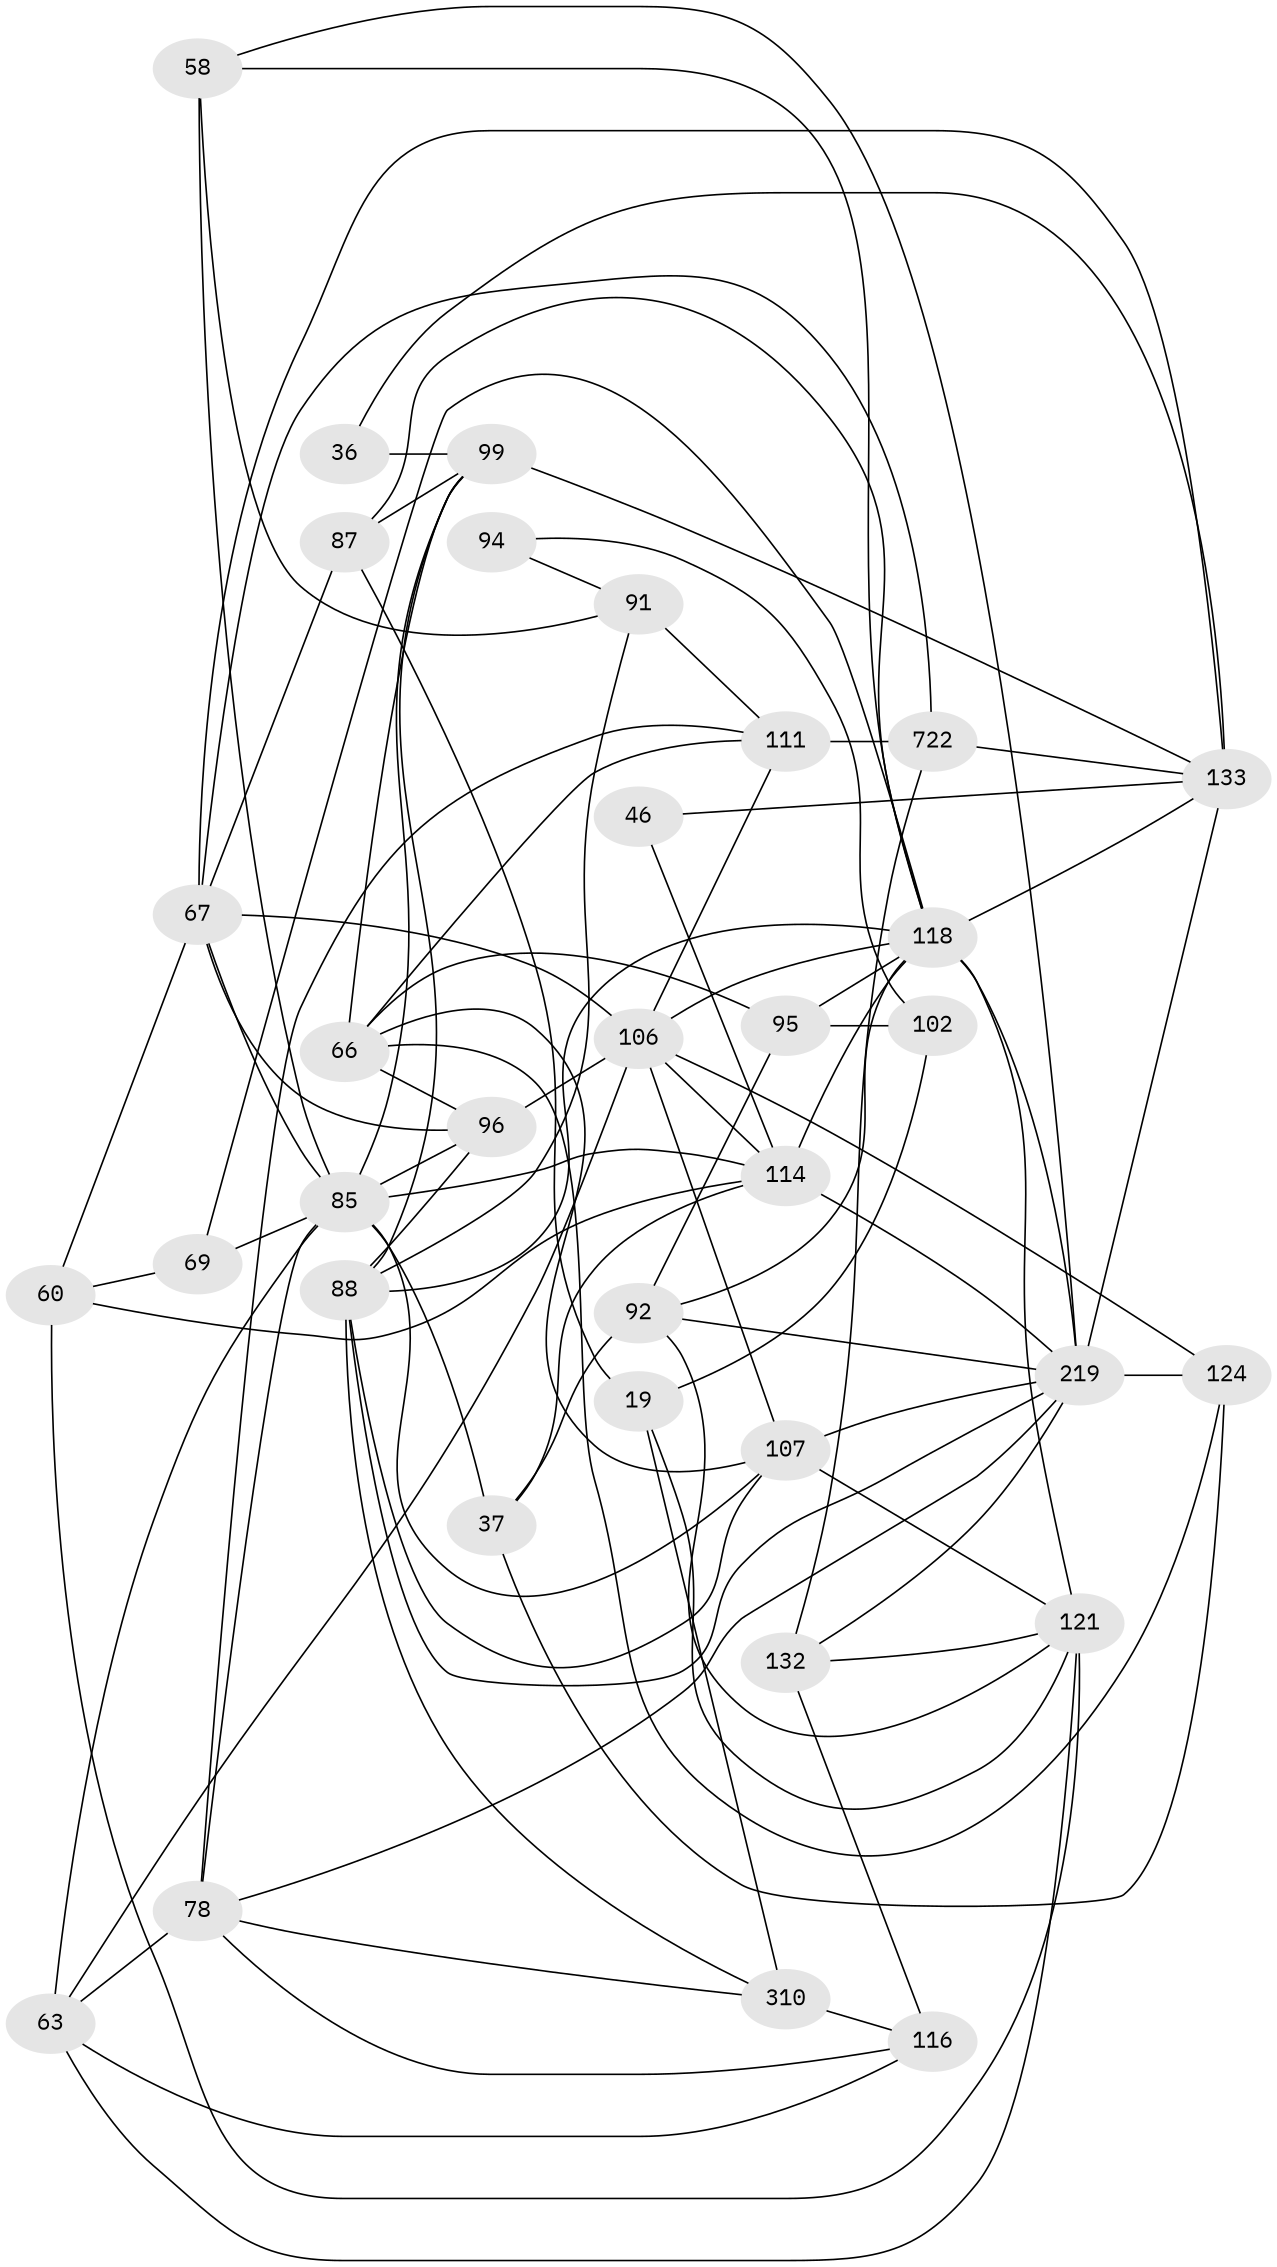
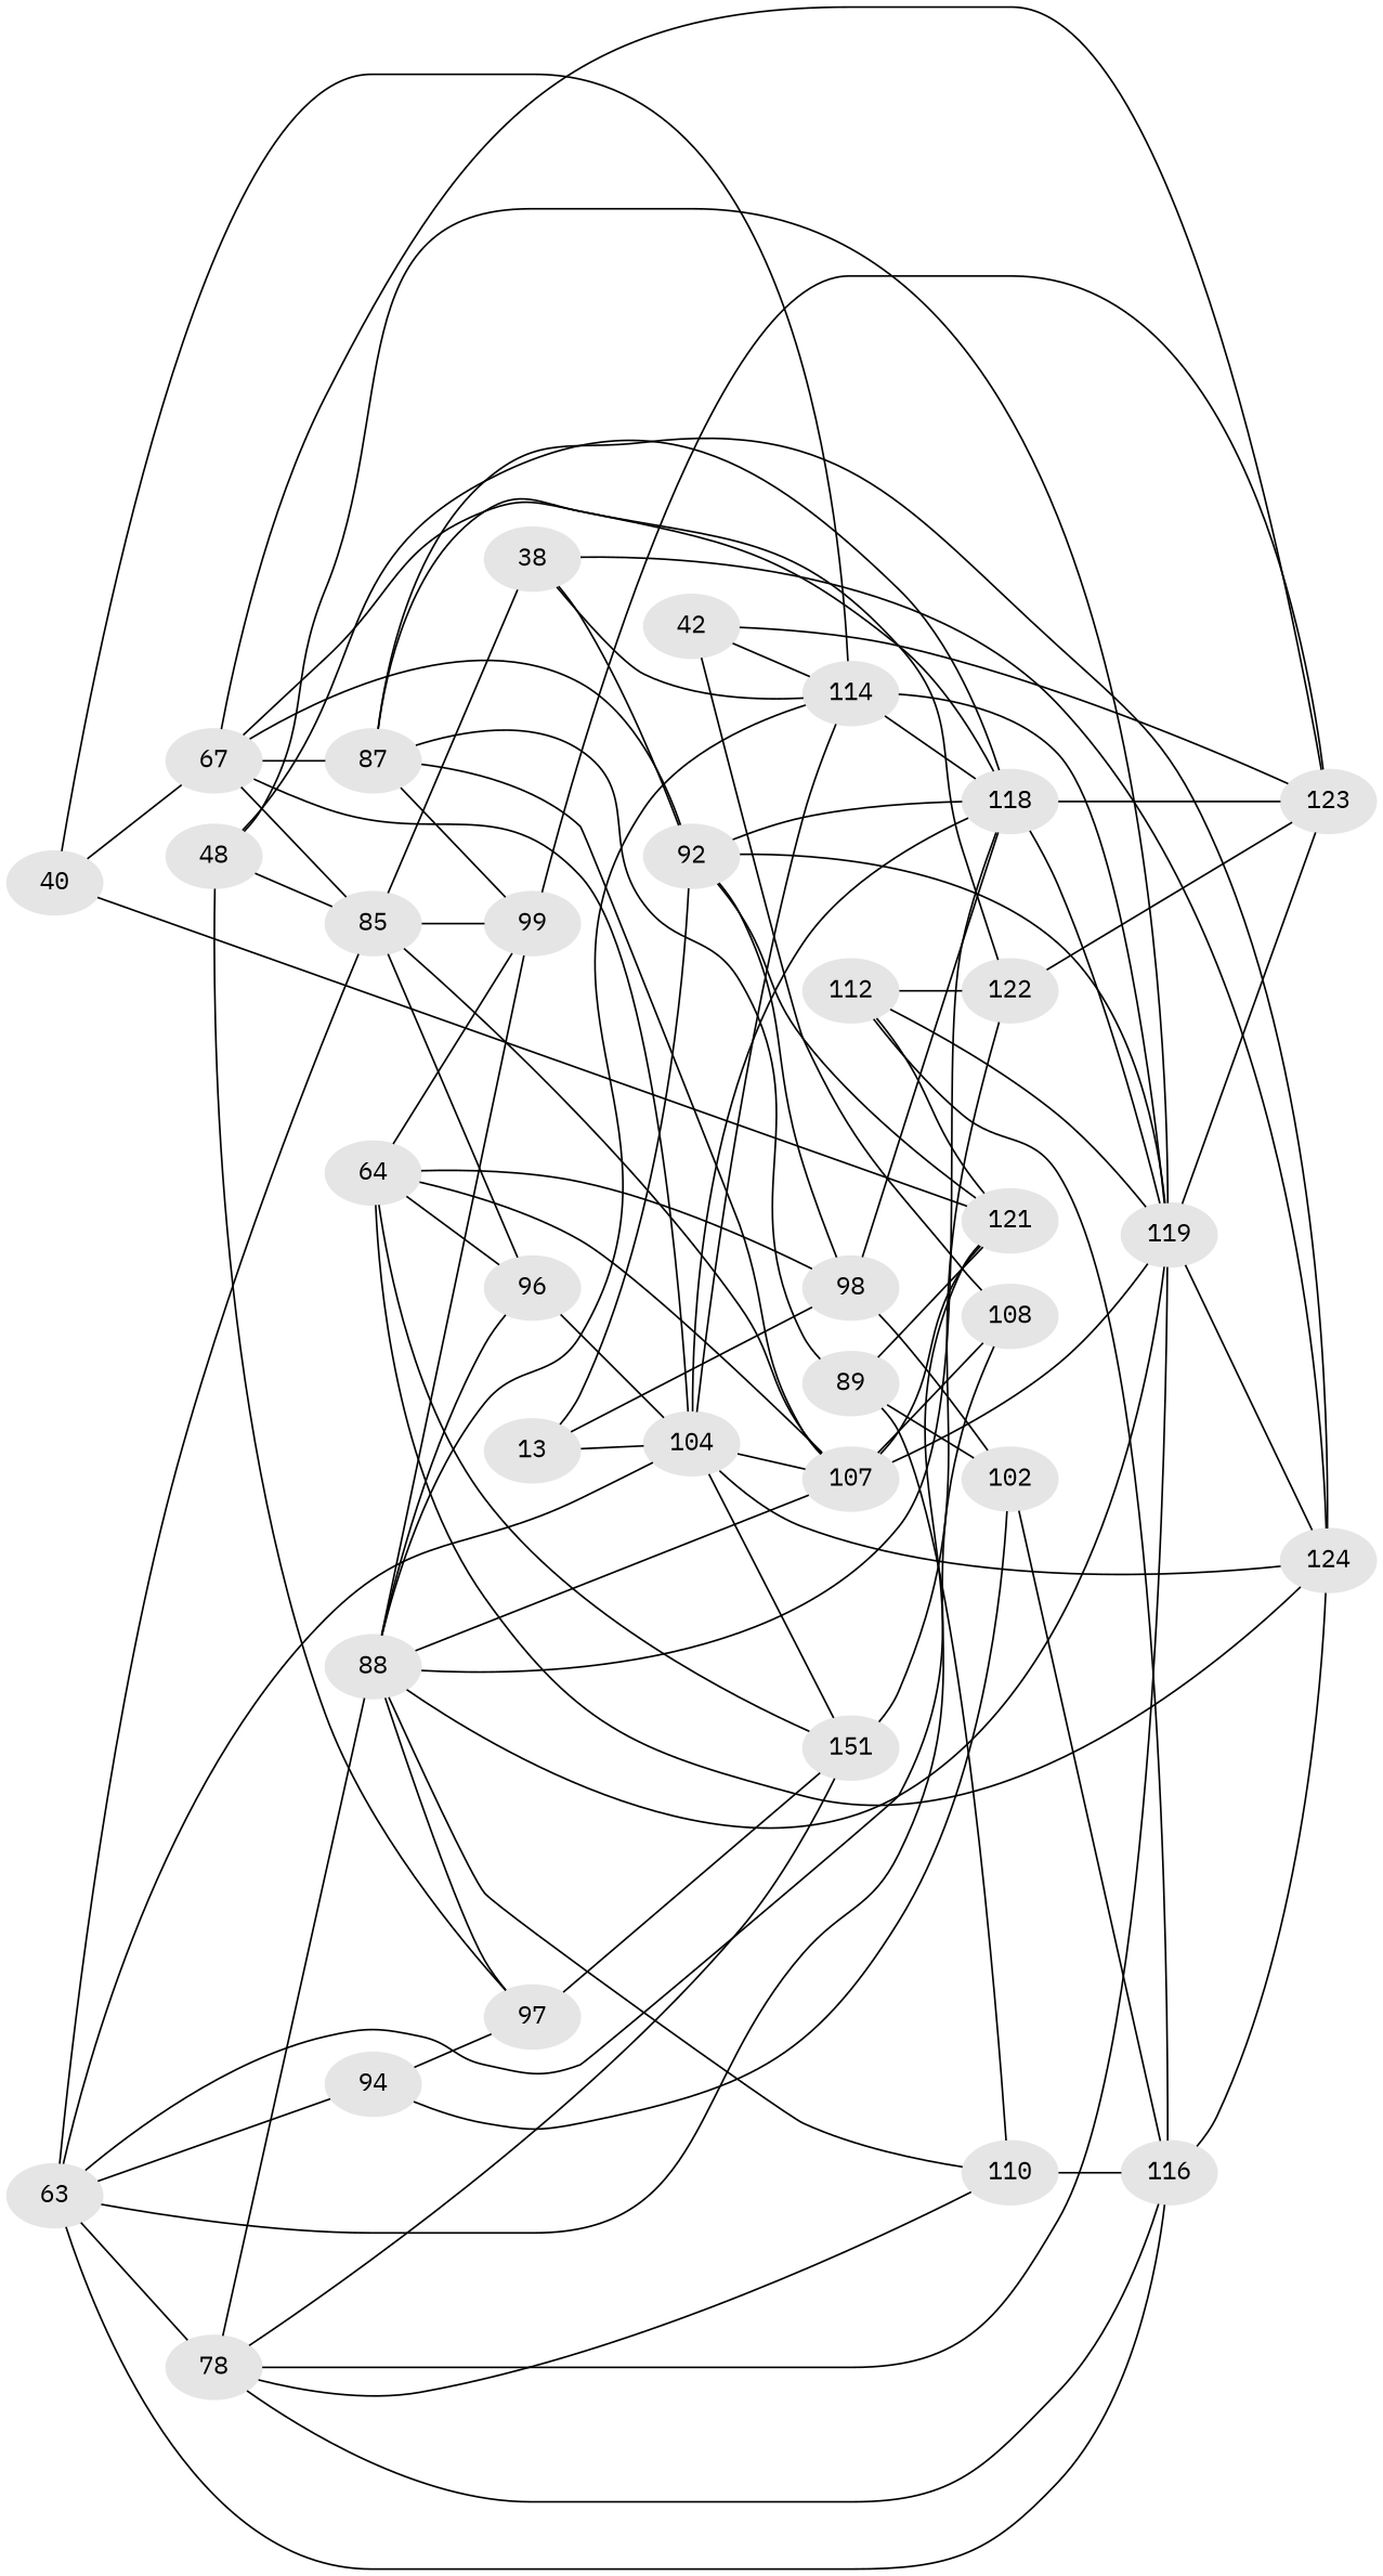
  graph {
    fontname="IBM Plex Mono"
    rankdir=LR
    node [color=gray90 fontname="IBM Plex Mono" style=filled]
    edge [fontname="IBM Plex Mono"]
    92 [super="+65+66+77"]
-   98 [super="+74" label=95]
+   98 [super="+74"]
    118 [super="+106+103+113+109"]
-   119 [super="+79+117" label=219]
+   119 [super="+79+117"]
    121 [super="+45+73+120+105"]
-   104 [super="+57+93" label=106]
+   13
+   104 [super="+57+93"]
    102 [super="+40"]
    114 [super="+83+75"]
    124 [super="+62+68"]
    107 [super="+81+82"]
-   111 [super="+91"]
+   111 [super="+91" label=151]
    99 [super="+18+90"]
-   123 [super="+8+100+53" label=133]
-   36
-   38 [label=37]
-   42 [super="+3" label=46]
-   58 [super="+35"]
+   123 [super="+8+100+53"]
+   38
+   42 [super="+3"]
+   108
+   58 [super="+35" label=48]
    85 [super="+59"]
-   97 [label=91]
+   97
    96 [super="+28"]
-   60 [super="+54"]
+   60 [super="+54" label=40]
    67 [super="+21+61"]
-   69
    87 [super="+71+39"]
-   122 [super="+17" label=722]
+   122 [super="+17"]
    63 [super="+24"]
    78 [super="+50+55"]
    94
    116 [super="+10+29+34"]
-   110 [super="+76" label=310]
-   64 [super="+32" label=66]
-   89 [super="+80" label=19]
+   110 [super="+76"]
+   64 [super="+32"]
+   89 [super="+80"]
    88 [super="+49+56"]
-   112 [super="+5" label=132]
+   112 [super="+5"]
    92 -- 98
    92 -- 118 [weight=2]
    92 -- 119 [weight=3]
    92 -- 121
    98 -- 118 [weight=2]
    98 -- 102
    118 -- 119
-   118 -- 121 [weight=5]
    118 -- 123 [weight=2]
    119 -- 124
    119 -- 123
+   13 -- 92
+   13 -- 98 [weight=2]
+   13 -- 104
    104 -- 118 [weight=2]
    104 -- 114
    104 -- 124 [weight=2]
    104 -- 107 [weight=2]
    104 -- 111
+   102 -- 116
    114 -- 118 [weight=2]
    114 -- 119
    107 -- 119 [weight=2]
    107 -- 121 [weight=3]
+   107 -- 108
    111 -- 122 [weight=2]
    99 -- 123
-   36 -- 99 [weight=3]
-   36 -- 123
    38 -- 92 [weight=2]
    38 -- 114
    38 -- 124
    42 -- 114 [weight=2]
    42 -- 123 [weight=2]
+   42 -- 108 [weight=2]
    58 -- 118 [weight=3]
    58 -- 119
    58 -- 85
    58 -- 97
    85 -- 107
    85 -- 99
    85 -- 38
    85 -- 96
    97 -- 111
    96 -- 104
    60 -- 121 [weight=2]
    60 -- 114
    60 -- 67
-   60 -- 69 [weight=2]
-   67 -- 96
+   67 -- 92
    67 -- 104 [weight=3]
    67 -- 123
    67 -- 85 [weight=2]
    67 -- 87 [weight=2]
    67 -- 122
-   69 -- 118
-   69 -- 85
    87 -- 118
+   87 -- 124
+   87 -- 107 [weight=2]
    87 -- 99
    87 -- 89
    122 -- 123 [weight=2]
    63 -- 121
    63 -- 104
+   63 -- 108
    63 -- 85
    63 -- 78
+   63 -- 94
    63 -- 116 [weight=2]
    78 -- 119 [weight=3]
    78 -- 111
-   78 -- 85
+   78 -- 88
    78 -- 116
    78 -- 110
    94 -- 102 [weight=2]
    94 -- 97
+   116 -- 124 [weight=2]
    110 -- 116 [weight=2]
    64 -- 98 [weight=2]
    64 -- 124
    64 -- 107
    64 -- 111
    64 -- 99 [weight=2]
    64 -- 96
    89 -- 121
    89 -- 102 [weight=2]
    89 -- 110 [weight=2]
    88 -- 118 [weight=3]
    88 -- 119 [weight=2]
-   85 -- 114 [weight=2]
+   88 -- 114 [weight=2]
    88 -- 107 [weight=2]
    88 -- 99 [weight=4]
    88 -- 97
    88 -- 96 [weight=3]
    88 -- 110
    112 -- 119
    112 -- 121 [weight=3]
    112 -- 122
    112 -- 116
  }
